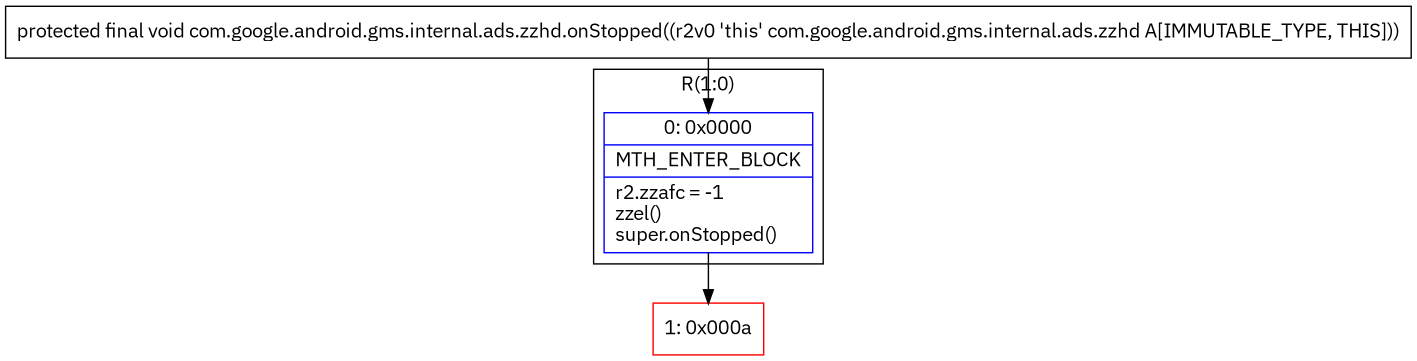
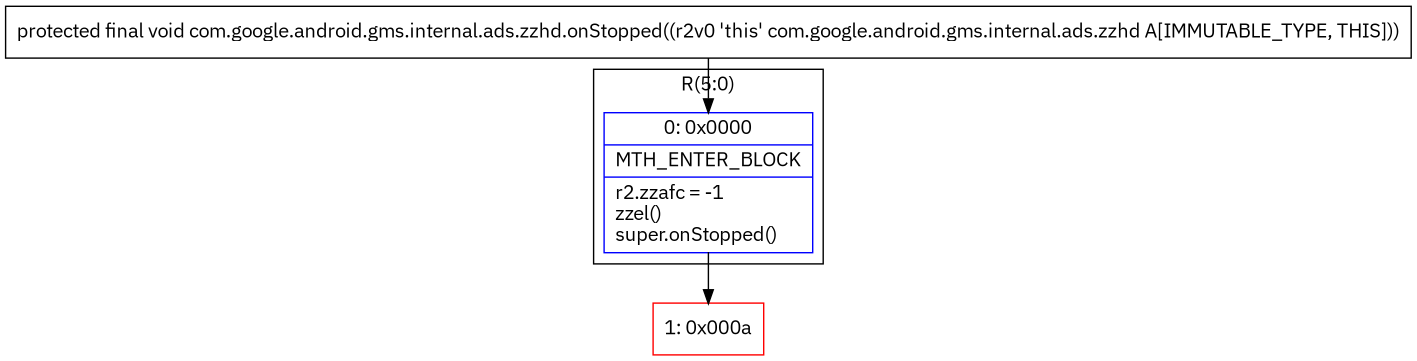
  digraph {
    fontname="IBM Plex Sans"
    node [shape=record fontname="IBM Plex Sans"]
    edge [fontname="IBM Plex Sans"]
    n1 [color=blue label="{0\:\ 0x0000|MTH_ENTER_BLOCK\l|r2.zzafc = \-1\lzzel()\lsuper.onStopped()\l}"]
    n2 [color=red label="{1\:\ 0x000a}"]
    n3 [label="{protected final void com.google.android.gms.internal.ads.zzhd.onStopped((r2v0 'this' com.google.android.gms.internal.ads.zzhd A[IMMUTABLE_TYPE, THIS])) }"]
    subgraph cluster_1 {
-     label="R(1:0)"
+     label="R(5:0)"
      n1
    }
    n1 -> n2
    n3 -> n1
  }
